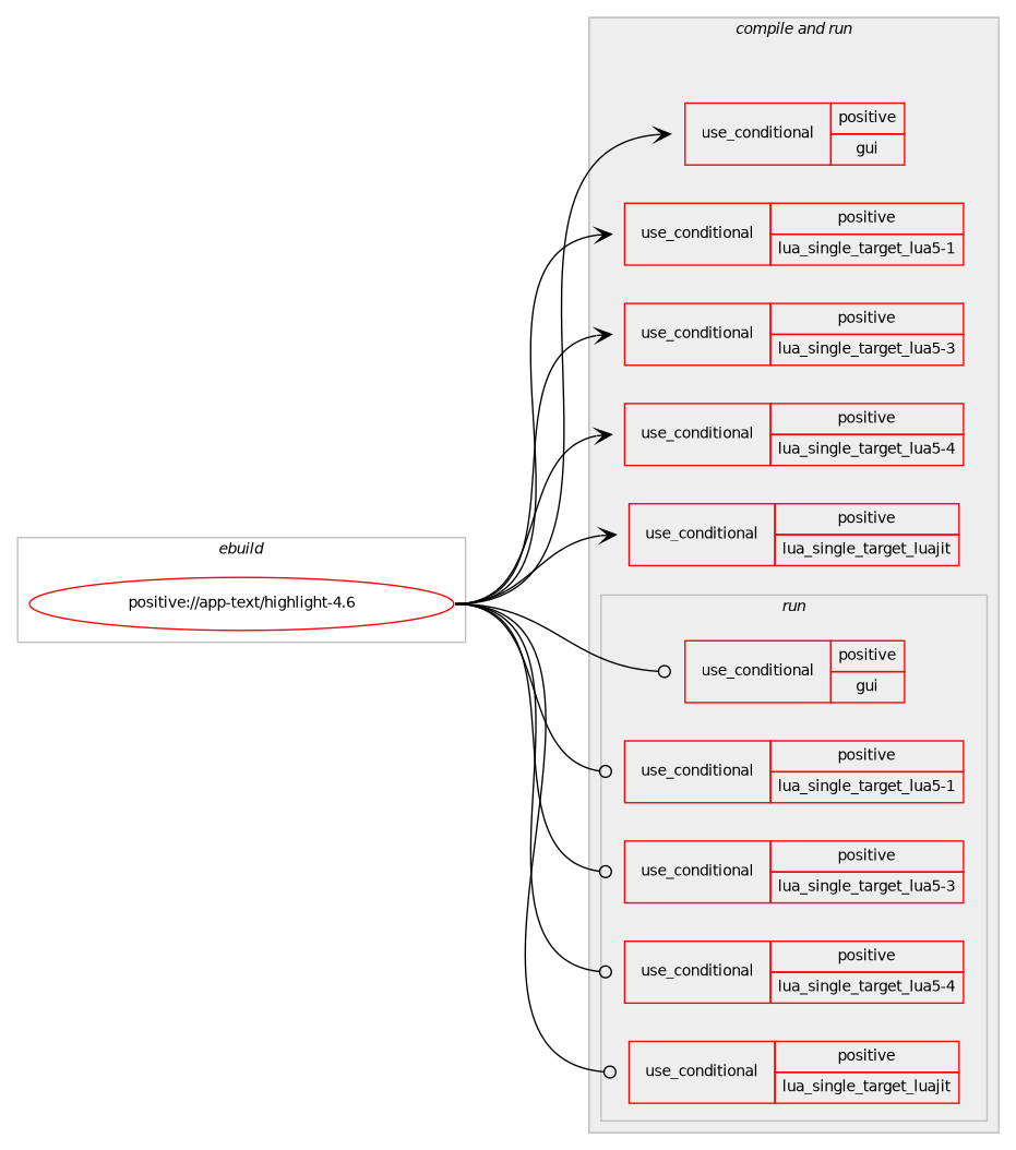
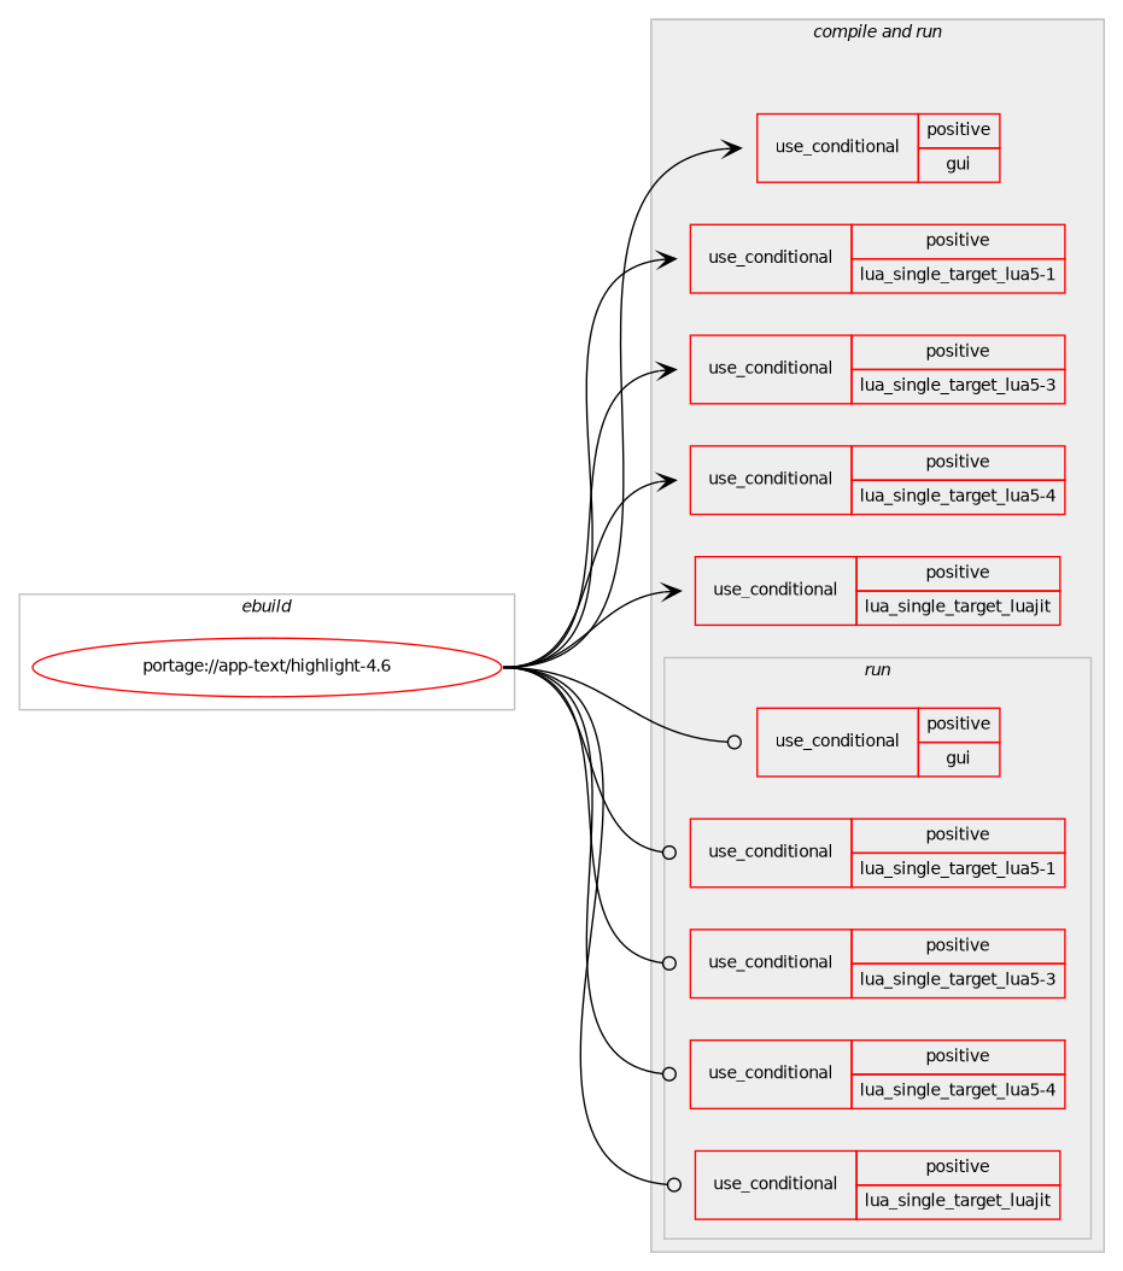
  digraph {
    compound=true
    concentrate=true
    fontname="DejaVu Sans"
    fontsize=10
    newrank=true
    rankdir=LR
    ranksep=1.5
    node [color=red fontname="DejaVu Sans" fontsize=10 shape=none]
    edge [arrowhead=vee headport=w style=solid tailport=e weight=20 fontname="DejaVu Sans"]
-   n1 [label="positive://app-text/highlight-4.6" width=4 shape=""]
+   n1 [label="portage://app-text/highlight-4.6" width=4 shape=""]
    n2 [label=<<TABLE BORDER="0" CELLBORDER="1" CELLSPACING="0" CELLPADDING="4"><TR><TD ROWSPAN="3" CELLPADDING="10">use_conditional</TD></TR><TR><TD>positive</TD></TR><TR><TD>gui</TD></TR></TABLE>>]
    n3 [label=<<TABLE BORDER="0" CELLBORDER="1" CELLSPACING="0" CELLPADDING="4"><TR><TD ROWSPAN="3" CELLPADDING="10">use_conditional</TD></TR><TR><TD>positive</TD></TR><TR><TD>lua_single_target_lua5-1</TD></TR></TABLE>>]
    n4 [label=<<TABLE BORDER="0" CELLBORDER="1" CELLSPACING="0" CELLPADDING="4"><TR><TD ROWSPAN="3" CELLPADDING="10">use_conditional</TD></TR><TR><TD>positive</TD></TR><TR><TD>lua_single_target_lua5-3</TD></TR></TABLE>>]
    n5 [label=<<TABLE BORDER="0" CELLBORDER="1" CELLSPACING="0" CELLPADDING="4"><TR><TD ROWSPAN="3" CELLPADDING="10">use_conditional</TD></TR><TR><TD>positive</TD></TR><TR><TD>lua_single_target_lua5-4</TD></TR></TABLE>>]
    n6 [label=<<TABLE BORDER="0" CELLBORDER="1" CELLSPACING="0" CELLPADDING="4"><TR><TD ROWSPAN="3" CELLPADDING="10">use_conditional</TD></TR><TR><TD>positive</TD></TR><TR><TD>lua_single_target_luajit</TD></TR></TABLE>>]
    n7 [label=<<TABLE BORDER="0" CELLBORDER="1" CELLSPACING="0" CELLPADDING="4"><TR><TD ROWSPAN="3" CELLPADDING="10">use_conditional</TD></TR><TR><TD>positive</TD></TR><TR><TD>gui</TD></TR></TABLE>>]
    n8 [label=<<TABLE BORDER="0" CELLBORDER="1" CELLSPACING="0" CELLPADDING="4"><TR><TD ROWSPAN="3" CELLPADDING="10">use_conditional</TD></TR><TR><TD>positive</TD></TR><TR><TD>lua_single_target_lua5-1</TD></TR></TABLE>>]
    n9 [label=<<TABLE BORDER="0" CELLBORDER="1" CELLSPACING="0" CELLPADDING="4"><TR><TD ROWSPAN="3" CELLPADDING="10">use_conditional</TD></TR><TR><TD>positive</TD></TR><TR><TD>lua_single_target_lua5-3</TD></TR></TABLE>>]
    n10 [label=<<TABLE BORDER="0" CELLBORDER="1" CELLSPACING="0" CELLPADDING="4"><TR><TD ROWSPAN="3" CELLPADDING="10">use_conditional</TD></TR><TR><TD>positive</TD></TR><TR><TD>lua_single_target_lua5-4</TD></TR></TABLE>>]
    n11 [label=<<TABLE BORDER="0" CELLBORDER="1" CELLSPACING="0" CELLPADDING="4"><TR><TD ROWSPAN="3" CELLPADDING="10">use_conditional</TD></TR><TR><TD>positive</TD></TR><TR><TD>lua_single_target_luajit</TD></TR></TABLE>>]
    subgraph cluster_1 {
      color=gray
      label=<<i>ebuild</i>>
      rank=same
      n1
    }
    subgraph cluster_2 {
      color=gray
      label=<<i>dependencies</i>>
      subgraph cluster_3 {
        color=gray
        fillcolor="#eeeeee"
        label=<<i>compile</i>>
        style=filled
        subgraph sub_4 {
          color=gray
          fillcolor="#eeeeee"
          label=<<i>compile</i>>
          style=filled
          n2
        }
        subgraph sub_5 {
          color=gray
          fillcolor="#eeeeee"
          label=<<i>compile</i>>
          style=filled
          n3
        }
        subgraph sub_6 {
          color=gray
          fillcolor="#eeeeee"
          label=<<i>compile</i>>
          style=filled
          n4
        }
        subgraph sub_7 {
          color=gray
          fillcolor="#eeeeee"
          label=<<i>compile</i>>
          style=filled
          n5
        }
        subgraph sub_8 {
          color=gray
          fillcolor="#eeeeee"
          label=<<i>compile</i>>
          style=filled
          n6
        }
      }
      subgraph cluster_9 {
        color=gray
        fillcolor="#eeeeee"
        label=<<i>compile and run</i>>
        style=filled
      }
      subgraph cluster_10 {
        color=gray
        fillcolor="#eeeeee"
        label=<<i>run</i>>
        style=filled
        subgraph sub_11 {
          color=gray
          fillcolor="#eeeeee"
          label=<<i>run</i>>
          style=filled
          n7
        }
        subgraph sub_12 {
          color=gray
          fillcolor="#eeeeee"
          label=<<i>run</i>>
          style=filled
          n8
        }
        subgraph sub_13 {
          color=gray
          fillcolor="#eeeeee"
          label=<<i>run</i>>
          style=filled
          n9
        }
        subgraph sub_14 {
          color=gray
          fillcolor="#eeeeee"
          label=<<i>run</i>>
          style=filled
          n10
        }
        subgraph sub_15 {
          color=gray
          fillcolor="#eeeeee"
          label=<<i>run</i>>
          style=filled
          n11
        }
      }
    }
    subgraph cluster_16 {
      color=gray
      label=<<i>candidates</i>>
      rank=same
    }
    n1 -> n2
    n1 -> n3
    n1 -> n4
    n1 -> n5
    n1 -> n6
    n1 -> n7 [arrowhead=odot]
    n1 -> n8 [arrowhead=odot]
    n1 -> n9 [arrowhead=odot]
    n1 -> n10 [arrowhead=odot]
    n1 -> n11 [arrowhead=odot]
  }
